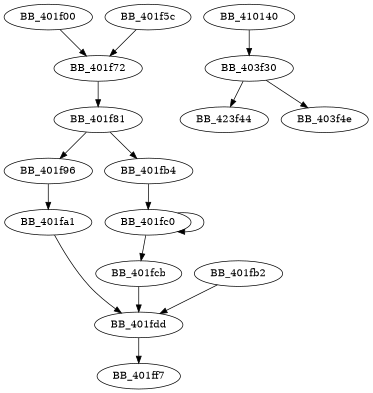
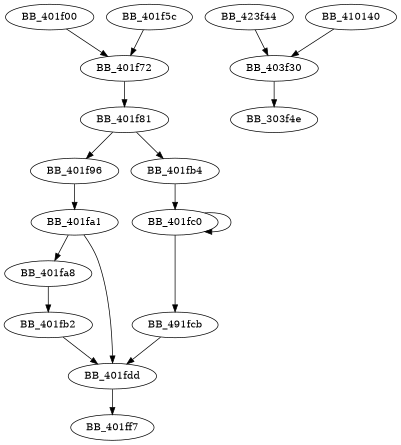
  digraph {
    BB_401f00
    BB_401f72
    BB_401f5c
    BB_401f81
    BB_401f96
    BB_401fb4
    BB_401fa1
    BB_401fc0
+   BB_401fa8
    BB_401fdd
-   BB_401fcb
+   BB_401fcb [label=BB_491fcb]
    BB_401fb2
    BB_401ff7
    n14 [label=BB_423f44]
    BB_403f30
-   BB_403f4e
+   BB_403f4e [label=BB_303f4e]
    BB_410140
    BB_401f00 -> BB_401f72
    BB_401f72 -> BB_401f81
    BB_401f5c -> BB_401f72
    BB_401f81 -> BB_401f96
    BB_401f81 -> BB_401fb4
    BB_401f96 -> BB_401fa1
    BB_401fb4 -> BB_401fc0
+   BB_401fa1 -> BB_401fa8
    BB_401fa1 -> BB_401fdd
    BB_401fc0 -> BB_401fc0
    BB_401fc0 -> BB_401fcb
+   BB_401fa8 -> BB_401fb2
    BB_401fdd -> BB_401ff7
    BB_401fcb -> BB_401fdd
    BB_401fb2 -> BB_401fdd
-   BB_403f30 -> n14
+   n14 -> BB_403f30
    BB_403f30 -> BB_403f4e
    BB_410140 -> BB_403f30
  }
